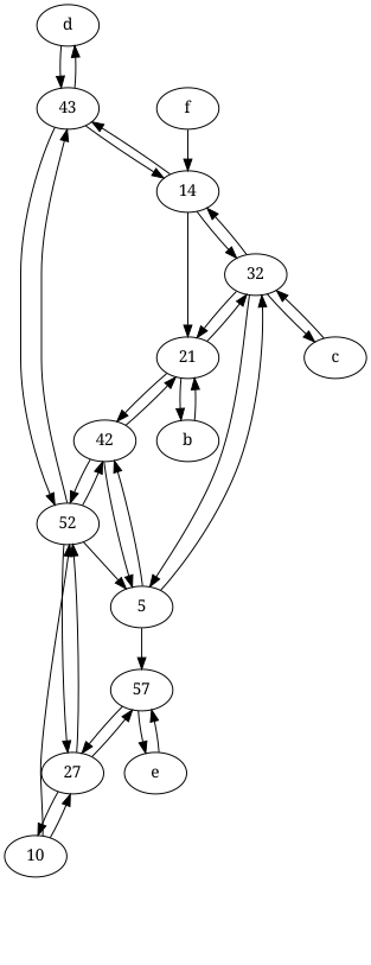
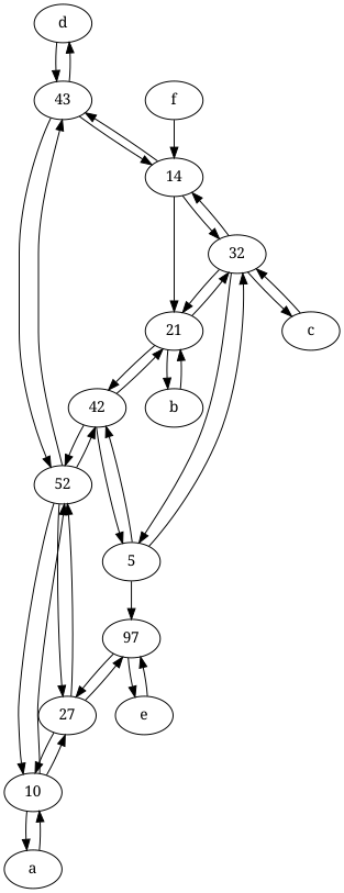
  digraph {
    fontname="Noto Serif"
    node [fontname="Noto Serif"]
    edge [fontname="Noto Serif"]
    d
    43
    52
    14
    e
-   57
+   57 [label=97]
    27
    10
    42
+   a
    21
    5
    32
    b
    f
    c
    d -> 43
    43 -> d
    43 -> 52
    43 -> 14
    52 -> 43
    52 -> 27
-   52 -> 5
+   52 -> 10
    52 -> 42
    14 -> 43
    14 -> 21
    14 -> 32
    e -> 57
    57 -> e
    57 -> 27
    27 -> 52
    27 -> 57
    27 -> 10
    10 -> 52
    10 -> 27
+   10 -> a
    42 -> 52
    42 -> 21
    42 -> 5
+   a -> 10
    21 -> 42
    21 -> 32
    21 -> b
    5 -> 57
    5 -> 42
    5 -> 32
    32 -> 14
    32 -> 21
    32 -> 5
    32 -> c
    b -> 21
    f -> 14
    c -> 32
  }
